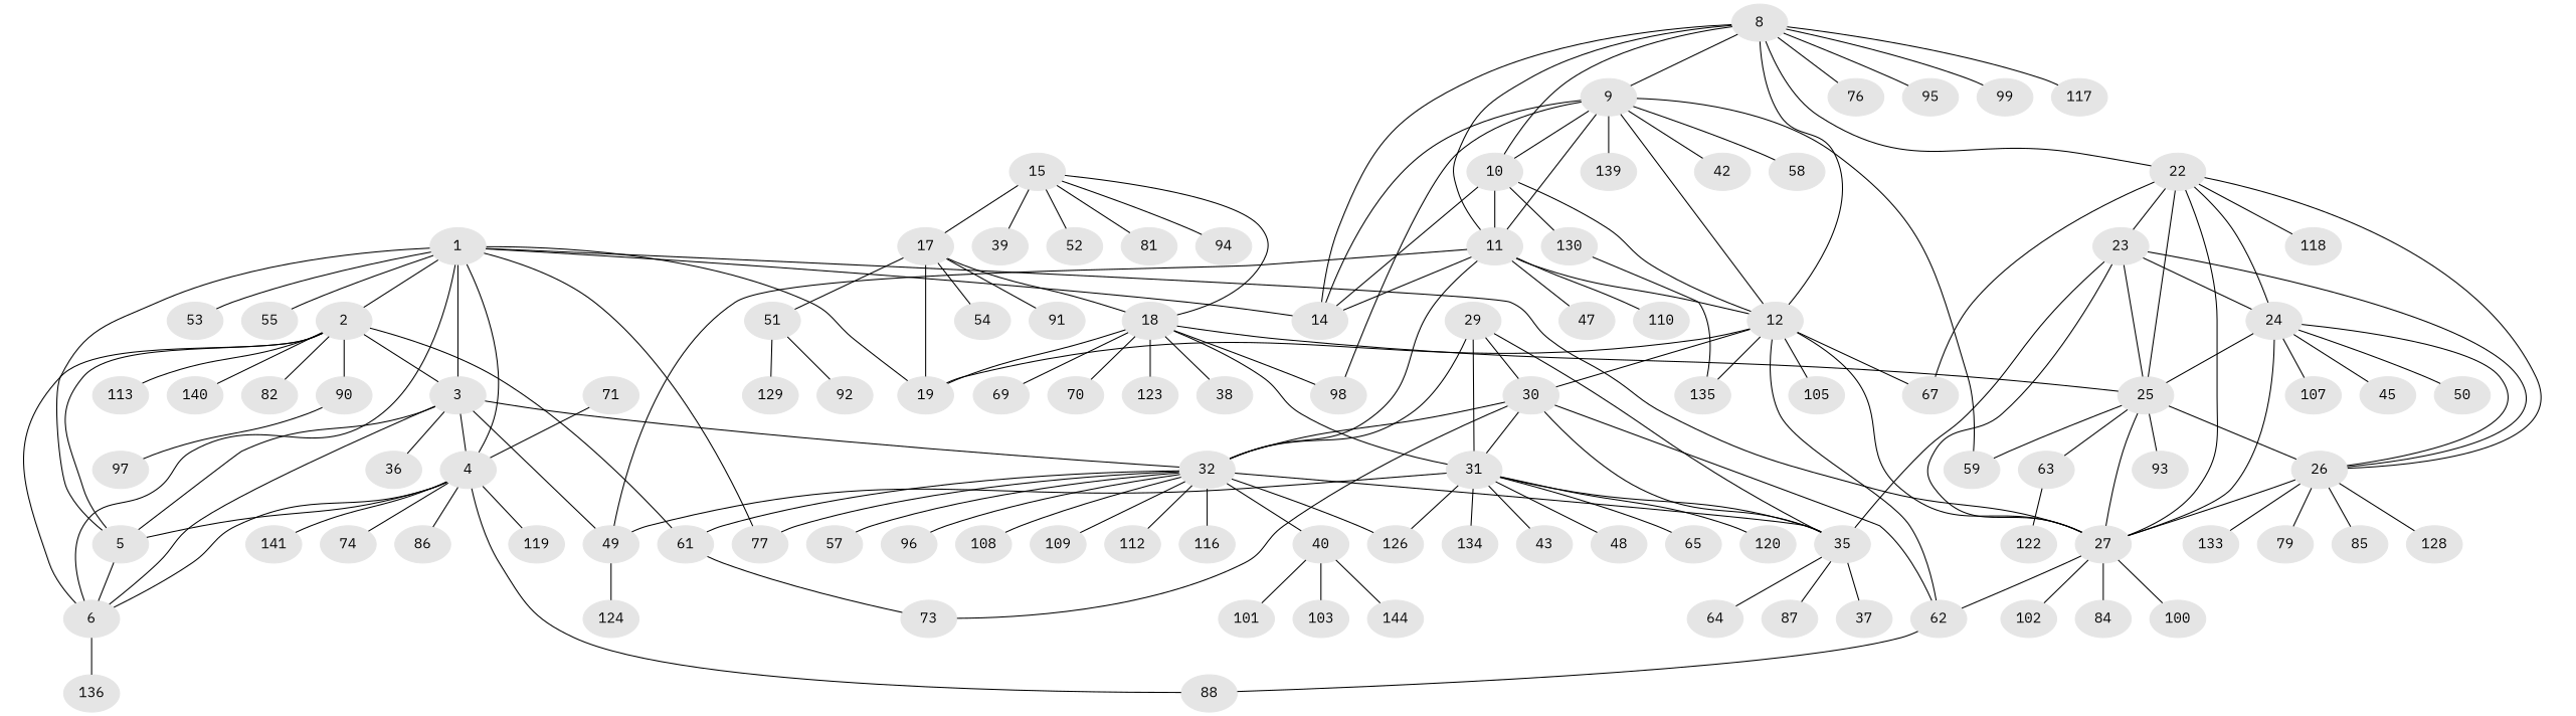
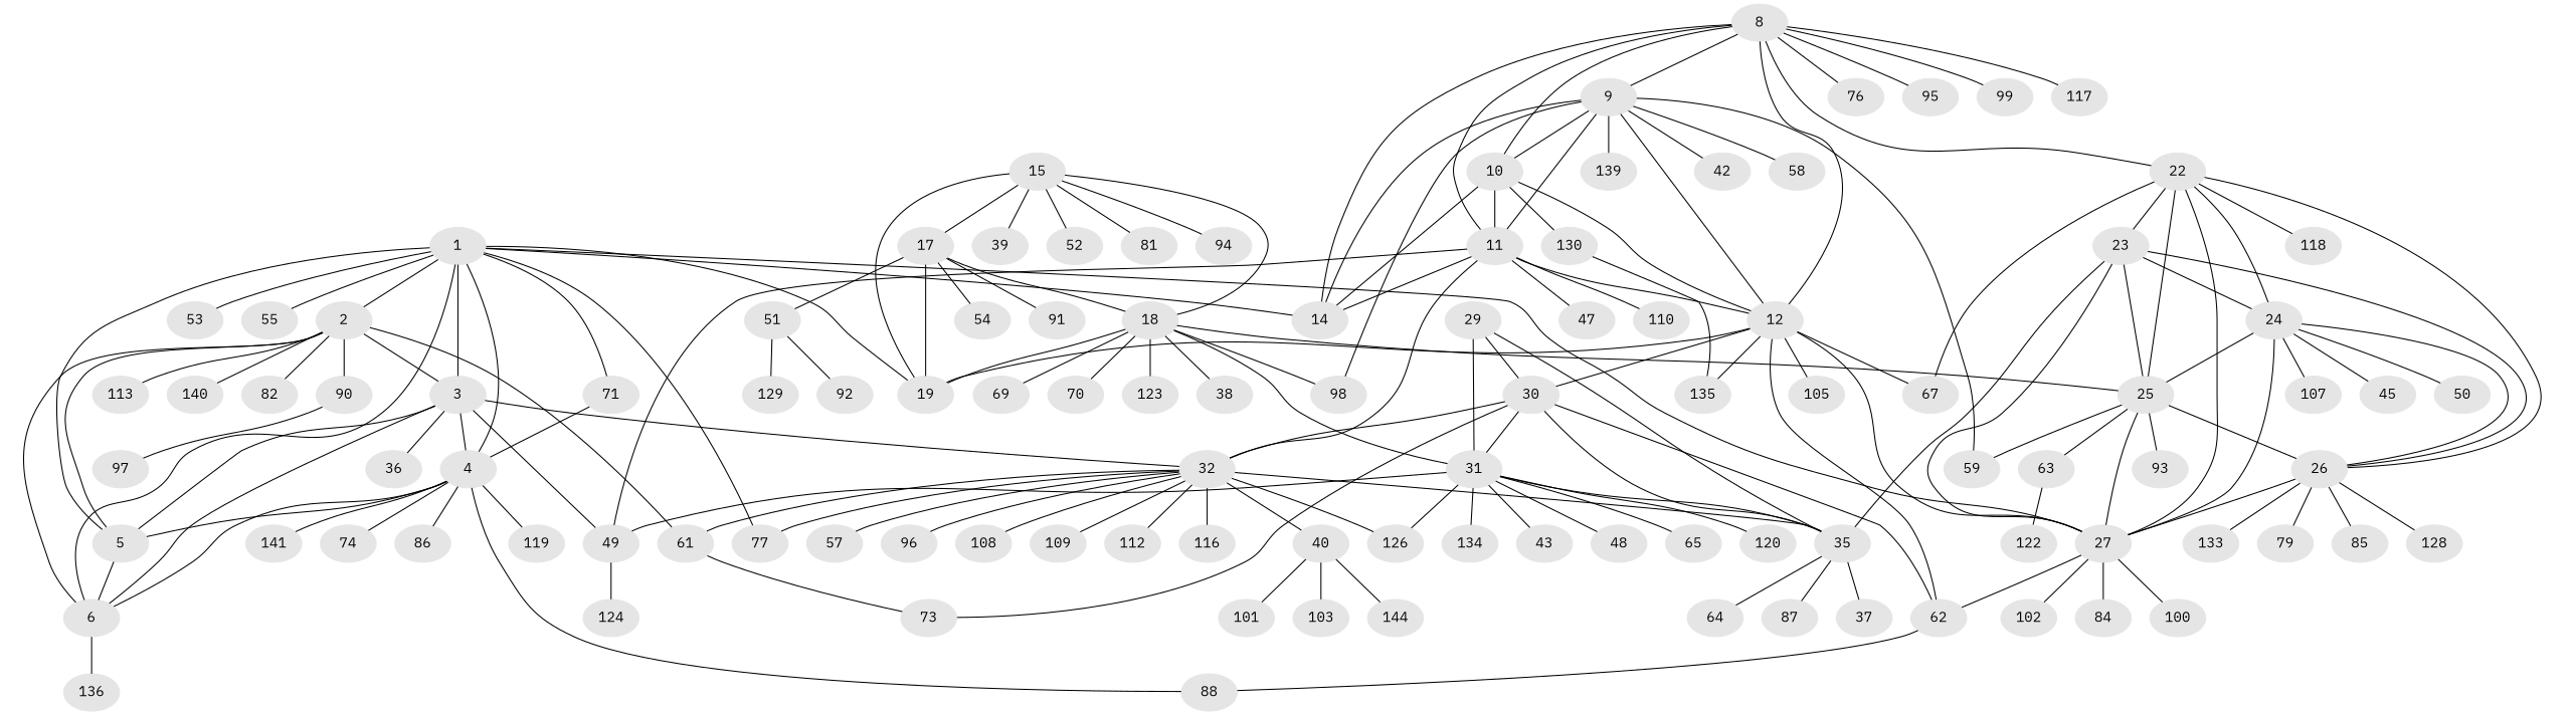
  graph {
    fontname="IBM Plex Mono"
    node [color=gray90 fontname="IBM Plex Mono" style=filled]
    edge [fontname="IBM Plex Mono"]
    1 [super="+60"]
    2 [super="+7"]
    3 [super="+131"]
    4 [super="+46"]
    5
    6 [super="+68"]
    14 [super="+80"]
    19 [super="+20"]
    27 [super="+41"]
    53
    55
    71
    77 [super="+127"]
    61
    82
    90
    113
    140
    32 [super="+33"]
    36
    49
    74
    86
    88
    119
    141
    136
    62 [super="+89"]
    84
    100 [super="+106"]
    102
    73
    97
    35 [super="+75"]
    40 [super="+104"]
    57
    96
    108
    109
    112 [super="+132"]
    116
    126
    124
    8 [super="+111"]
    9 [super="+13"]
    10 [super="+72"]
    11 [super="+121"]
    12 [super="+125"]
    22 [super="+83"]
    76
    95
    99
    117
    42
    58
    59
    98
    139
    130
    47
    110
    30 [super="+138"]
    67
    105
    135
    25 [super="+28"]
    23 [super="+137"]
    24 [super="+66"]
    26
    118
    31 [super="+34"]
    15 [super="+16"]
    17
    18 [super="+21"]
    39
    52
    81
    94
    51 [super="+56"]
    54
    91
    38
    69
    70
    123
    92
    129
    63
    93
    43
    48
    65
    120
    134
    107
    45
    50 [super="+78"]
    79
    85 [super="+115"]
    128
    133
    37
    64
    87
    122
    29 [super="+114"]
    101
    103
    n109 [label=144]
    1 -- 2 [weight=2]
    1 -- 3
    1 -- 4
    1 -- 5
    1 -- 6
    1 -- 14
    1 -- 19
    1 -- 27
    1 -- 53
    1 -- 55
+   1 -- 71
    1 -- 77
    2 -- 3 [weight=2]
    2 -- 5 [weight=2]
    2 -- 6 [weight=2]
    2 -- 61
    2 -- 82
    2 -- 90
    2 -- 113
    2 -- 140
    3 -- 4
    3 -- 5
    3 -- 6
    3 -- 32
    3 -- 36
    3 -- 49
    4 -- 5
    4 -- 6
    4 -- 74
    4 -- 86
    4 -- 88
    4 -- 119
    4 -- 141
    5 -- 6
    6 -- 136
    27 -- 62
    27 -- 84
    27 -- 100
    27 -- 102
    71 -- 4 [weight=2]
    61 -- 73
    90 -- 97
    32 -- 77
    32 -- 61
    32 -- 35 [weight=2]
    32 -- 40
    32 -- 57
    32 -- 96
    32 -- 108
    32 -- 109
    32 -- 112
    32 -- 116
    32 -- 126
    49 -- 124
    62 -- 88
    35 -- 37
    35 -- 64
    35 -- 87
    40 -- 101
    40 -- 103
    40 -- n109
    8 -- 14
    8 -- 9 [weight=2]
    8 -- 10
    8 -- 11
    8 -- 12
    8 -- 22
    8 -- 76
    8 -- 95
    8 -- 99
    8 -- 117
    9 -- 14 [weight=2]
    9 -- 10 [weight=2]
    9 -- 11 [weight=2]
    9 -- 12 [weight=2]
    9 -- 42
    9 -- 58
    9 -- 59
    9 -- 98
    9 -- 139
    10 -- 14
    10 -- 11
    10 -- 12
    10 -- 130
    11 -- 14
    11 -- 32
    11 -- 49
    11 -- 12
    11 -- 47
    11 -- 110
    12 -- 19
    12 -- 27
    12 -- 62
    12 -- 30
    12 -- 67
    12 -- 105
    12 -- 135
    22 -- 27
    22 -- 67
    22 -- 25 [weight=2]
    22 -- 23
    22 -- 24
    22 -- 26
    22 -- 118
    130 -- 135
    30 -- 32 [weight=2]
    30 -- 62
    30 -- 73
    30 -- 35
    30 -- 31 [weight=2]
    25 -- 27 [weight=2]
    25 -- 59
    25 -- 26 [weight=2]
    25 -- 63
    25 -- 93
    23 -- 27
    23 -- 35
    23 -- 25 [weight=2]
    23 -- 24
    23 -- 26
    24 -- 27
    24 -- 25 [weight=2]
    24 -- 26
    24 -- 107
    24 -- 45
    24 -- 50
    26 -- 27
    26 -- 79
    26 -- 85
    26 -- 128
    26 -- 133
    31 -- 49
    31 -- 35 [weight=2]
    31 -- 126 [weight=4]
    31 -- 43
    31 -- 48
    31 -- 65
    31 -- 120
    31 -- 134
+   15 -- 19 [weight=4]
    15 -- 17 [weight=2]
    15 -- 18 [weight=4]
    15 -- 39
    15 -- 52
    15 -- 81
    15 -- 94
    17 -- 19 [weight=2]
    17 -- 18 [weight=2]
    17 -- 51
    17 -- 54
    17 -- 91
    18 -- 19 [weight=4]
    18 -- 98
    18 -- 25
    18 -- 31
    18 -- 38
    18 -- 69
    18 -- 70
    18 -- 123
    51 -- 92
    51 -- 129
    63 -- 122
-   29 -- 32 [weight=2]
    29 -- 35
    29 -- 30
    29 -- 31 [weight=2]
  }
